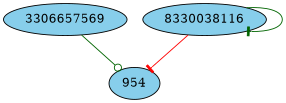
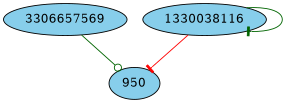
  digraph {
    node [fillcolor=skyblue style=filled]
    edge [arrowhead=tee color=darkgreen]
    3306657569
-   950 [label=954]
-   1330038116 [label=8330038116]
+   950
+   1330038116
    3306657569 -> 950 [arrowhead=odot]
    1330038116 -> 950 [color=red]
    1330038116 -> 1330038116
  }
